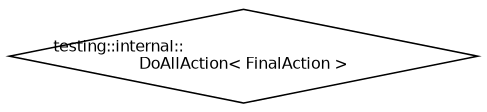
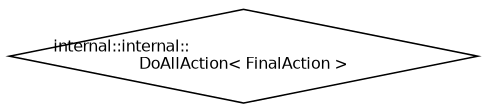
  digraph {
    rankdir=LR
-   n1 [color=black fillcolor=white fontname=Helvetica fontsize=10 height=0.2 label="testing::internal::\lDoAllAction\< FinalAction \>" shape=diamond style=filled width=0.4]
+   n1 [color=black fillcolor=white fontname=Helvetica fontsize=10 height=0.2 label="internal::internal::\lDoAllAction\< FinalAction \>" shape=diamond style=filled width=0.4]
  }
